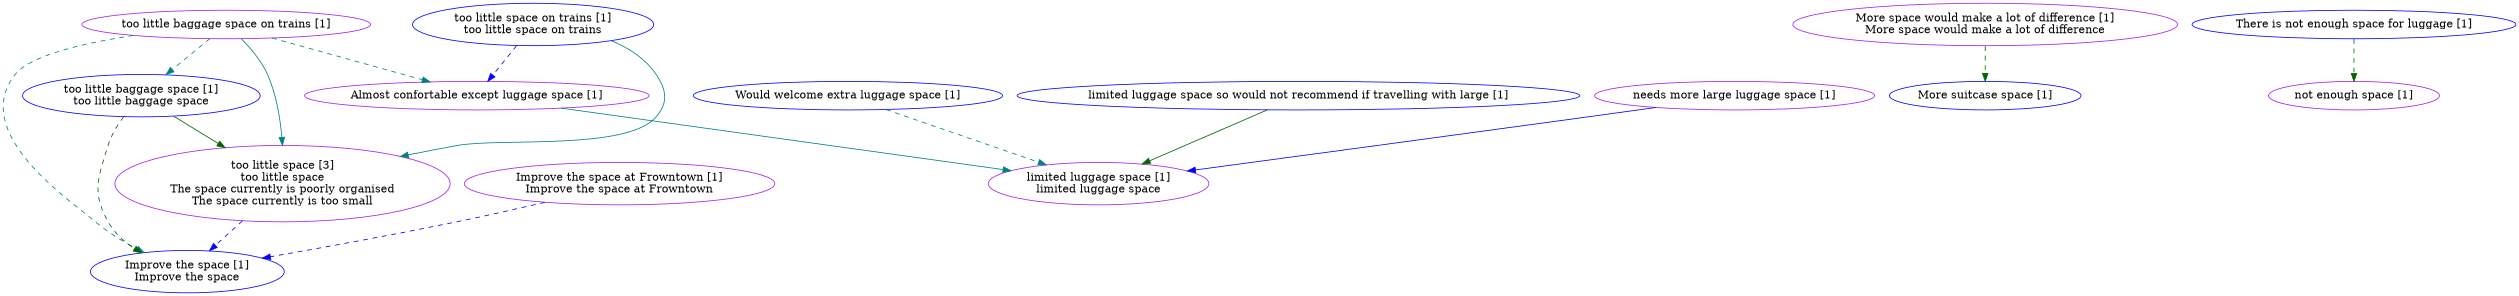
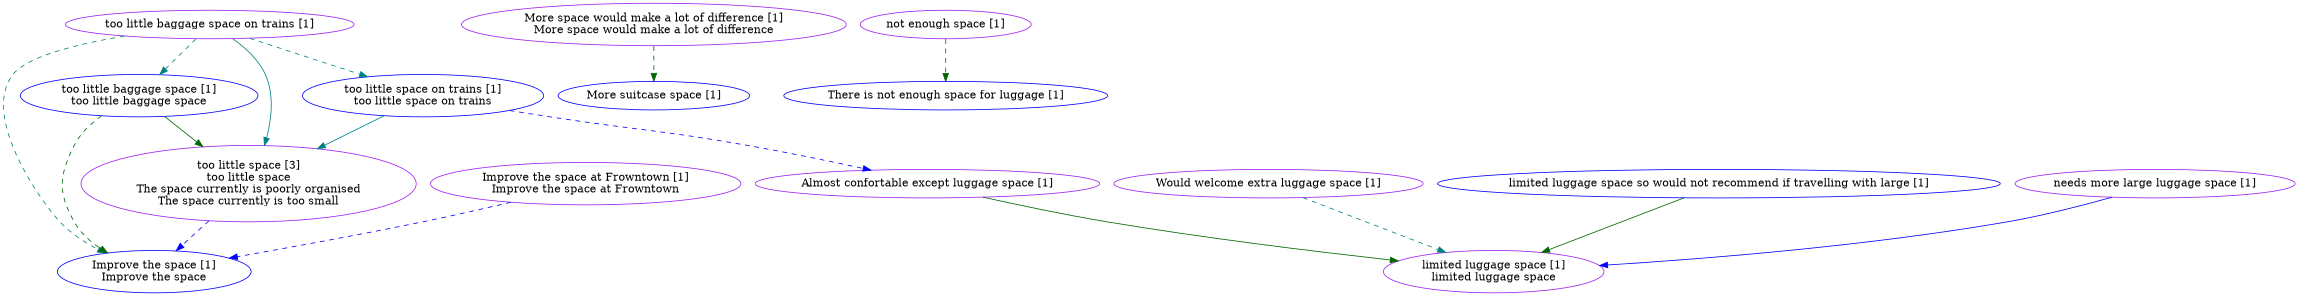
  digraph {
    node [color=purple]
    edge [color=teal style=dashed]
    "Improve the space [1]\nImprove the space" [color=blue]
    "too little space [3]\ntoo little space\nThe space currently is poorly organised\nThe space currently is too small"
    "Almost confortable except luggage space [1]"
    "limited luggage space [1]\nlimited luggage space"
    "Improve the space at Frowntown [1]\nImprove the space at Frowntown"
    "More suitcase space [1]" [color=blue]
    "More space would make a lot of difference [1]\nMore space would make a lot of difference"
    "There is not enough space for luggage [1]" [color=blue]
    "not enough space [1]"
-   "Would welcome extra luggage space [1]" [color=blue]
+   "Would welcome extra luggage space [1]"
    "limited luggage space so would not recommend if travelling with large [1]" [color=blue]
    "needs more large luggage space [1]"
    "too little baggage space on trains [1]"
    "too little baggage space [1]\ntoo little baggage space" [color=blue]
    "too little space on trains [1]\ntoo little space on trains" [color=blue]
    "too little space [3]\ntoo little space\nThe space currently is poorly organised\nThe space currently is too small" -> "Improve the space [1]\nImprove the space" [color=blue]
-   "Almost confortable except luggage space [1]" -> "limited luggage space [1]\nlimited luggage space" [style=solid]
+   "Almost confortable except luggage space [1]" -> "limited luggage space [1]\nlimited luggage space" [color=darkgreen style=solid]
    "Improve the space at Frowntown [1]\nImprove the space at Frowntown" -> "Improve the space [1]\nImprove the space" [color=blue]
    "More space would make a lot of difference [1]\nMore space would make a lot of difference" -> "More suitcase space [1]" [color=darkgreen]
-   "There is not enough space for luggage [1]" -> "not enough space [1]" [color=darkgreen]
+   "not enough space [1]" -> "There is not enough space for luggage [1]" [color=darkgreen]
    "Would welcome extra luggage space [1]" -> "limited luggage space [1]\nlimited luggage space"
    "limited luggage space so would not recommend if travelling with large [1]" -> "limited luggage space [1]\nlimited luggage space" [color=darkgreen style=solid]
    "needs more large luggage space [1]" -> "limited luggage space [1]\nlimited luggage space" [color=blue style=solid]
    "too little baggage space on trains [1]" -> "Improve the space [1]\nImprove the space"
    "too little baggage space on trains [1]" -> "too little space [3]\ntoo little space\nThe space currently is poorly organised\nThe space currently is too small" [style=solid]
    "too little baggage space on trains [1]" -> "too little baggage space [1]\ntoo little baggage space"
-   "too little baggage space on trains [1]" -> "Almost confortable except luggage space [1]"
+   "too little baggage space on trains [1]" -> "too little space on trains [1]\ntoo little space on trains"
    "too little baggage space [1]\ntoo little baggage space" -> "Improve the space [1]\nImprove the space" [color=darkgreen]
    "too little baggage space [1]\ntoo little baggage space" -> "too little space [3]\ntoo little space\nThe space currently is poorly organised\nThe space currently is too small" [color=darkgreen style=solid]
    "too little space on trains [1]\ntoo little space on trains" -> "too little space [3]\ntoo little space\nThe space currently is poorly organised\nThe space currently is too small" [style=solid]
    "too little space on trains [1]\ntoo little space on trains" -> "Almost confortable except luggage space [1]" [color=blue]
  }
